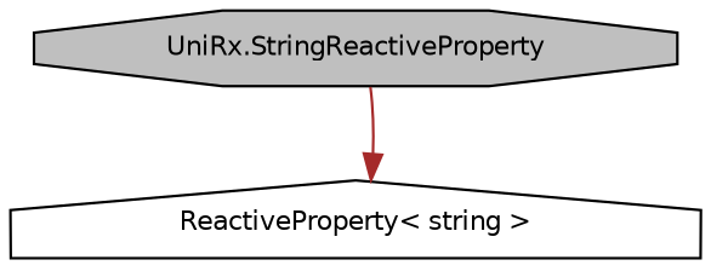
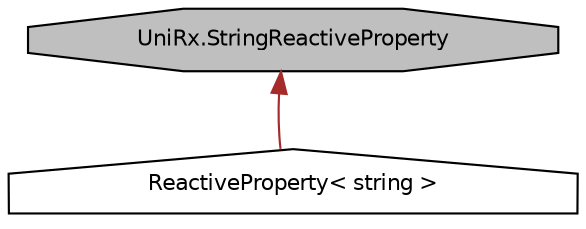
  digraph {
    node [color=black fontname=Helvetica fontsize=10 style=filled]
    n1 [fillcolor=grey75 fontcolor=black height=0.2 label="UniRx.StringReactiveProperty" shape=octagon width=0.4]
    n2 [fillcolor=white height=0.2 label="ReactiveProperty\< string \>" shape=house width=0.4]
-   n2 -> n1 [color=brown dir=back fontname=Helvetica fontsize=10 labelfontname=Helvetica labelfontsize=10 style=solid]
+   n1 -> n2 [color=brown dir=back fontname=Helvetica fontsize=10 labelfontname=Helvetica labelfontsize=10 style=solid]
  }
